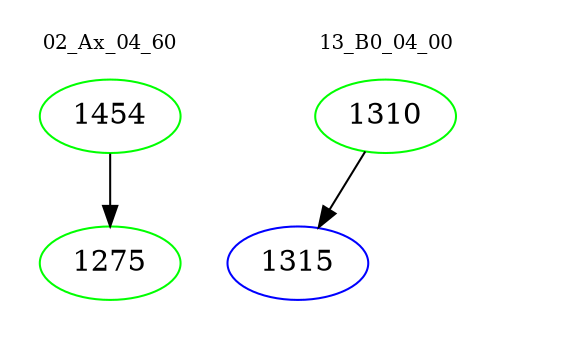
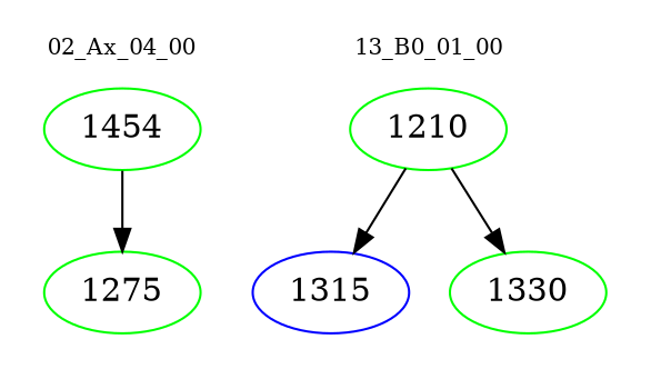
  digraph {
    node [color=green]
    edge [color=black]
    n1 [label=1454]
    n2 [label=1275]
-   n3 [label=1310]
+   n3 [label=1210]
    n4 [color=blue label=1315]
+   n5 [label=1330]
    subgraph cluster_1 {
      color=white
      fontsize=10
-     label="02_Ax_04_60"
+     label="02_Ax_04_00"
      n1
      n2
    }
    subgraph cluster_2 {
      color=white
      fontsize=10
-     label="13_B0_04_00"
+     label="13_B0_01_00"
      n3
      n4
+     n5
    }
    n1 -> n2
    n3 -> n4
+   n3 -> n5
  }
